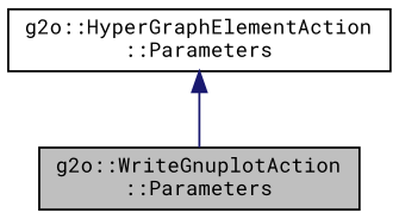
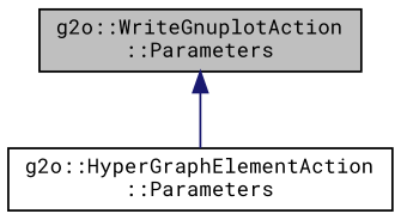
  digraph {
    fontname="Roboto Mono"
    node [color=black fontname="Roboto Mono" fontsize=10 shape=record style=filled]
    n1 [fillcolor=grey75 fontcolor=black height=0.2 label="g2o::WriteGnuplotAction\l::Parameters" width=0.4]
    n2 [fillcolor=white height=0.2 label="g2o::HyperGraphElementAction\l::Parameters" width=0.4]
-   n2 -> n1 [color=midnightblue dir=back fontname="Roboto Mono" fontsize=10 labelfontname=Helvetica labelfontsize=10 style=solid]
+   n1 -> n2 [color=midnightblue dir=back fontname="Roboto Mono" fontsize=10 labelfontname=Helvetica labelfontsize=10 style=solid]
  }
